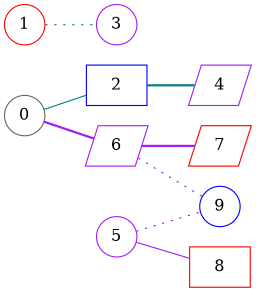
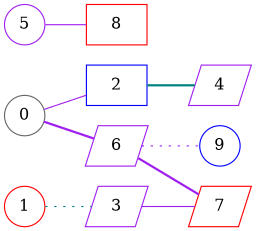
  graph {
    rankdir=LR
    node [color=purple shape=circle type=corner y=257]
    edge [color=purple frequency=1 style=solid type0=line]
    0 [color=gray40 x=70 y=382]
    2 [color=blue shape=box type=intersection x=110 y=264]
    6 [shape=parallelogram x=327 y=473]
    4 [shape=parallelogram type=endpoint x=50 y=261]
    9 [color=blue x=406 y=266]
    7 [color=red shape=parallelogram x=414 y=243]
    1 [color=red x=198 y=39]
-   3 [x=448 y=126]
+   3 [shape=parallelogram x=448 y=126]
    5 [type=intersection x=426]
    8 [color=red shape=box type=endpoint x=469]
-   0 -- 2 [angle0=-1.24 color=teal]
+   0 -- 2 [angle0=-1.24]
    0 -- 6 [angle0=.34 style=bold]
    2 -- 4 [angle0=.05 color=teal style=bold]
    6 -- 9 [angle0=-1.21 style=dotted]
    6 -- 7 [angle0=.86 style=bold]
    1 -- 3 [angle0=.33 color=teal style=dotted]
-   5 -- 9 [angle0=-.42 style=dotted]
+   3 -- 7 [angle0=-1.29]
    5 -- 8 [angle0=.00]
  }
